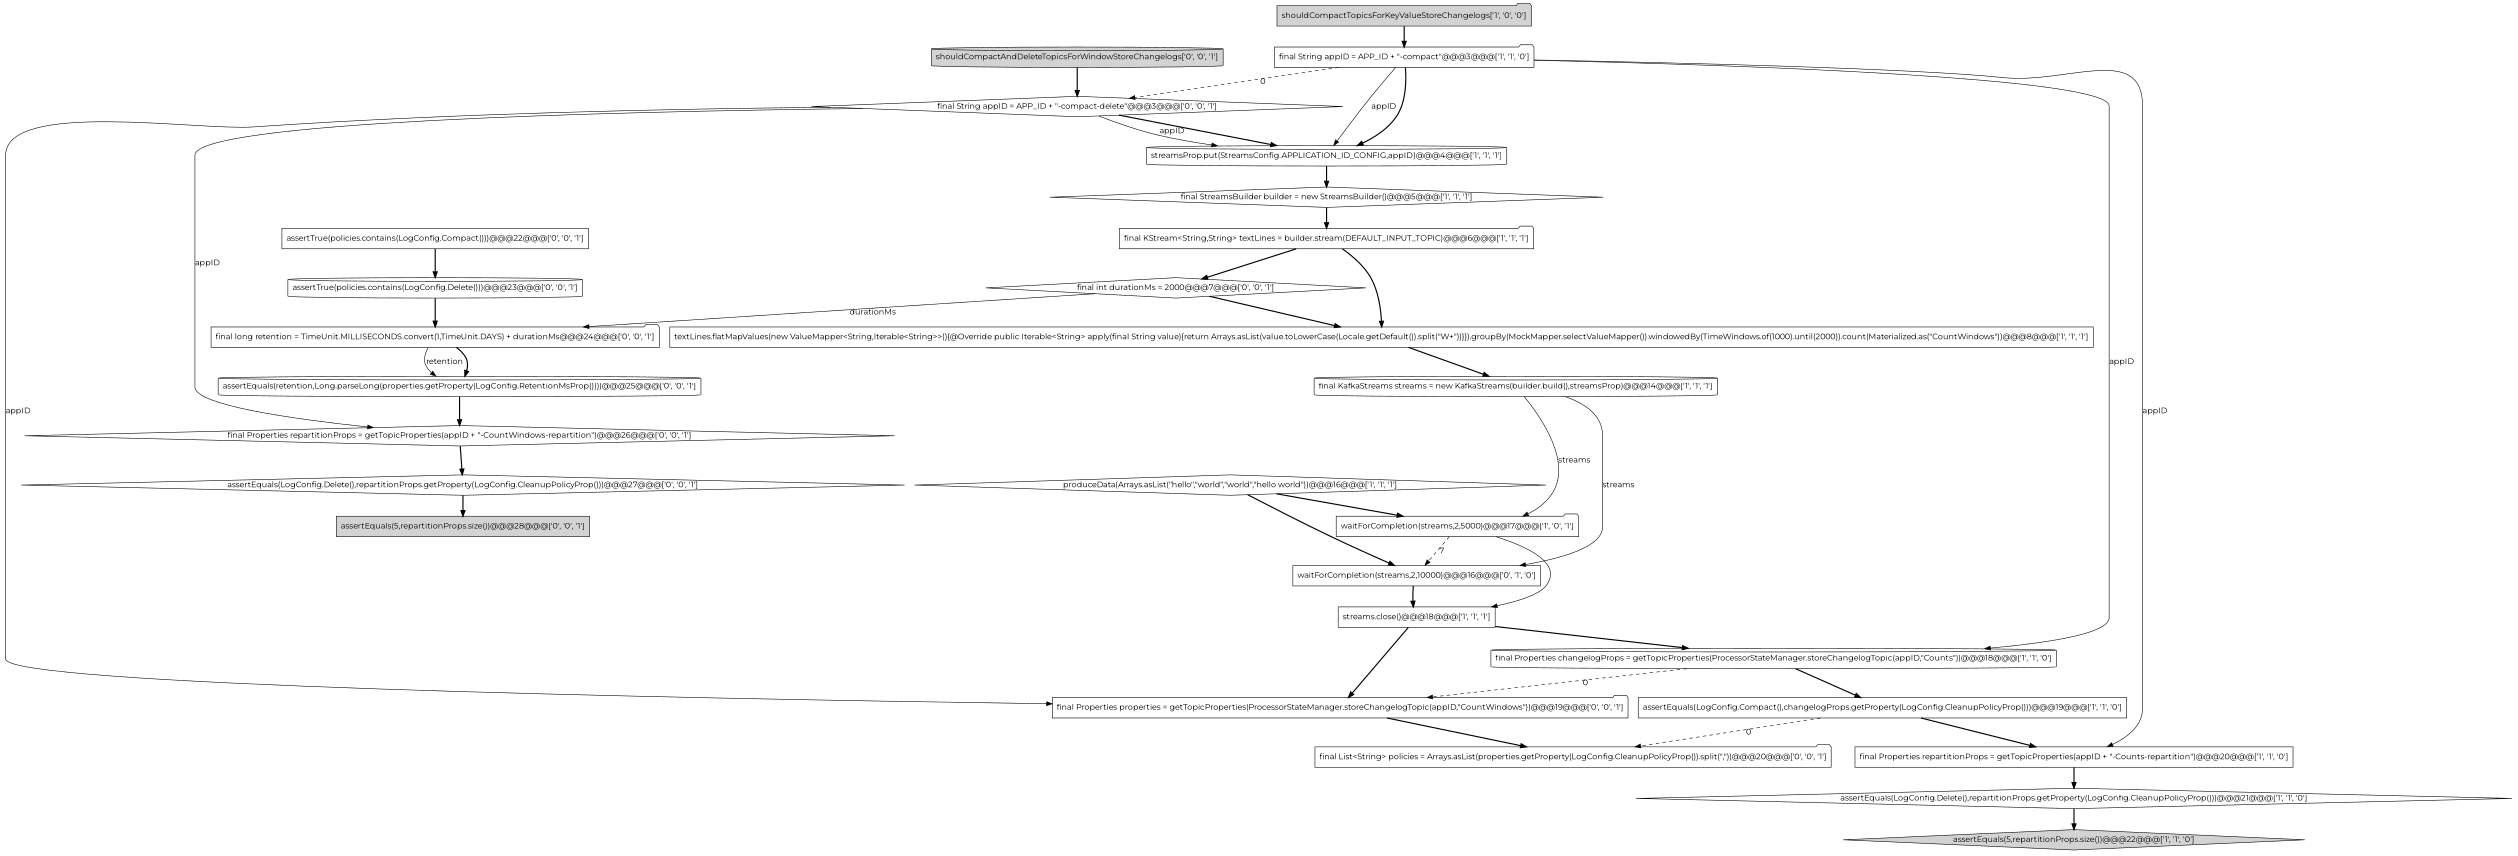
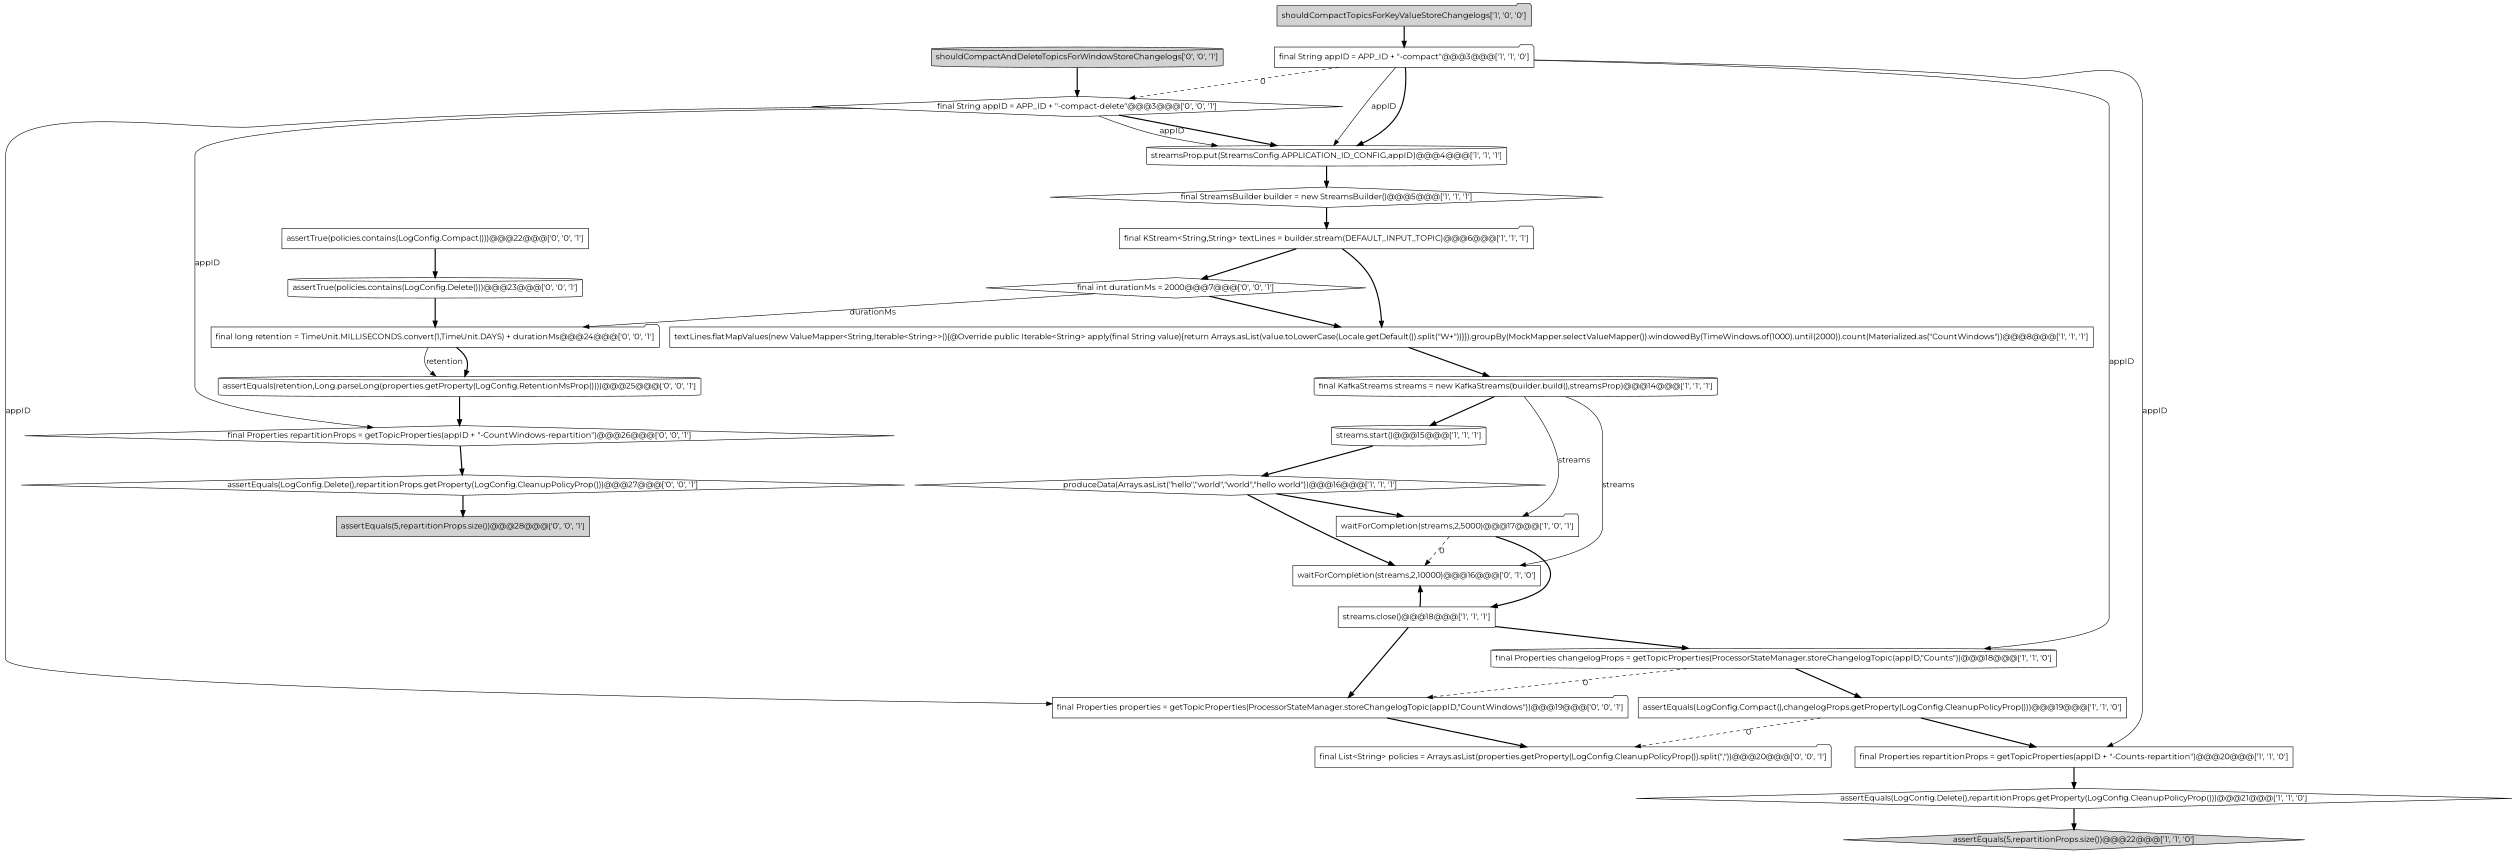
  digraph {
    fontname=Montserrat
    node [fillcolor=white fontname=Montserrat shape=diamond style=filled]
    edge [fontname=Montserrat style=bold]
    n1 [label="assertEquals(LogConfig.Delete(),repartitionProps.getProperty(LogConfig.CleanupPolicyProp()))@@@27@@@['0', '0', '1']"]
    n2 [fillcolor=lightgray label="assertEquals(5,repartitionProps.size())@@@28@@@['0', '0', '1']" shape=box]
    n3 [label="final List<String> policies = Arrays.asList(properties.getProperty(LogConfig.CleanupPolicyProp()).split(\",\"))@@@20@@@['0', '0', '1']" shape=folder]
    n4 [label="final int durationMs = 2000@@@7@@@['0', '0', '1']"]
    n5 [label="textLines.flatMapValues(new ValueMapper<String,Iterable<String>>(){@Override public Iterable<String> apply(final String value){return Arrays.asList(value.toLowerCase(Locale.getDefault()).split(\"\W+\"))}}).groupBy(MockMapper.selectValueMapper()).windowedBy(TimeWindows.of(1000).until(2000)).count(Materialized.as(\"CountWindows\"))@@@8@@@['1', '1', '1']" shape=box]
    n6 [label="final long retention = TimeUnit.MILLISECONDS.convert(1,TimeUnit.DAYS) + durationMs@@@24@@@['0', '0', '1']" shape=folder]
    n7 [label="final KafkaStreams streams = new KafkaStreams(builder.build(),streamsProp)@@@14@@@['1', '1', '1']" shape=cylinder]
    n8 [label="assertEquals(retention,Long.parseLong(properties.getProperty(LogConfig.RetentionMsProp())))@@@25@@@['0', '0', '1']" shape=cylinder]
    n9 [label="assertEquals(LogConfig.Delete(),repartitionProps.getProperty(LogConfig.CleanupPolicyProp()))@@@21@@@['1', '1', '0']"]
    n10 [fillcolor=lightgray label="assertEquals(5,repartitionProps.size())@@@22@@@['1', '1', '0']"]
    n11 [fillcolor=lightgray label="shouldCompactTopicsForKeyValueStoreChangelogs['1', '0', '0']" shape=folder]
    n12 [label="final String appID = APP_ID + \"-compact\"@@@3@@@['1', '1', '0']" shape=folder]
    n13 [label="streamsProp.put(StreamsConfig.APPLICATION_ID_CONFIG,appID)@@@4@@@['1', '1', '1']" shape=cylinder]
    n14 [label="final Properties changelogProps = getTopicProperties(ProcessorStateManager.storeChangelogTopic(appID,\"Counts\"))@@@18@@@['1', '1', '0']" shape=cylinder]
    n15 [label="final Properties repartitionProps = getTopicProperties(appID + \"-Counts-repartition\")@@@20@@@['1', '1', '0']" shape=box]
    n16 [label="final String appID = APP_ID + \"-compact-delete\"@@@3@@@['0', '0', '1']"]
    n17 [label="waitForCompletion(streams,2,10000)@@@16@@@['0', '1', '0']" shape=box]
    n18 [label="streams.close()@@@18@@@['1', '1', '1']" shape=box]
    n19 [label="final Properties properties = getTopicProperties(ProcessorStateManager.storeChangelogTopic(appID,\"CountWindows\"))@@@19@@@['0', '0', '1']" shape=folder]
    n20 [label="assertTrue(policies.contains(LogConfig.Compact()))@@@22@@@['0', '0', '1']" shape=box]
    n21 [label="assertTrue(policies.contains(LogConfig.Delete()))@@@23@@@['0', '0', '1']" shape=cylinder]
    n22 [label="waitForCompletion(streams,2,5000)@@@17@@@['1', '0', '1']" shape=folder]
    n23 [label="final StreamsBuilder builder = new StreamsBuilder()@@@5@@@['1', '1', '1']"]
    n24 [label="assertEquals(LogConfig.Compact(),changelogProps.getProperty(LogConfig.CleanupPolicyProp()))@@@19@@@['1', '1', '0']" shape=box]
    n25 [label="final Properties repartitionProps = getTopicProperties(appID + \"-CountWindows-repartition\")@@@26@@@['0', '0', '1']"]
    n26 [label="produceData(Arrays.asList(\"hello\",\"world\",\"world\",\"hello world\"))@@@16@@@['1', '1', '1']"]
+   n27 [label="streams.start()@@@15@@@['1', '1', '1']" shape=cylinder]
    n28 [label="final KStream<String,String> textLines = builder.stream(DEFAULT_INPUT_TOPIC)@@@6@@@['1', '1', '1']" shape=folder]
    n29 [fillcolor=lightgray label="shouldCompactAndDeleteTopicsForWindowStoreChangelogs['0', '0', '1']" shape=cylinder]
    n1 -> n2
    n4 -> n5
    n4 -> n6 [label=durationMs style=solid]
    n5 -> n7
    n6 -> n8
    n6 -> n8 [label=retention style=solid]
    n7 -> n17 [label=streams style=solid]
    n7 -> n22 [label=streams style=solid]
+   n7 -> n27
    n8 -> n25
    n9 -> n10
    n11 -> n12
    n12 -> n13 [label=appID style=solid]
    n12 -> n13
    n12 -> n14 [label=appID style=solid]
    n12 -> n15 [label=appID style=solid]
    n12 -> n16 [label=0 style=dashed]
    n13 -> n23
    n14 -> n19 [label=0 style=dashed]
    n14 -> n24
    n15 -> n9
    n16 -> n13
    n16 -> n13 [label=appID style=solid]
    n16 -> n19 [label=appID style=solid]
    n16 -> n25 [label=appID style=solid]
-   n17 -> n18
+   n18 -> n17
    n18 -> n14
    n18 -> n19
    n19 -> n3
    n20 -> n21
    n21 -> n6
-   n22 -> n17 [label=7 style=dashed]
-   n22 -> n18 [style=solid]
+   n22 -> n17 [label=0 style=dashed]
+   n22 -> n18
    n23 -> n28
    n24 -> n3 [label=0 style=dashed]
    n24 -> n15
    n25 -> n1
    n26 -> n17
    n26 -> n22
+   n27 -> n26
    n28 -> n4
    n28 -> n5
    n29 -> n16
  }
